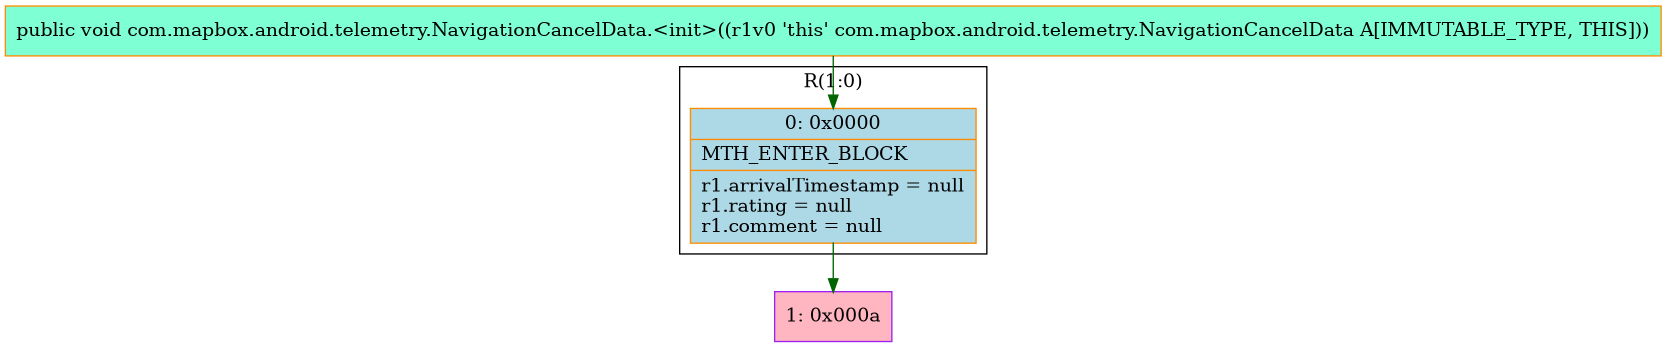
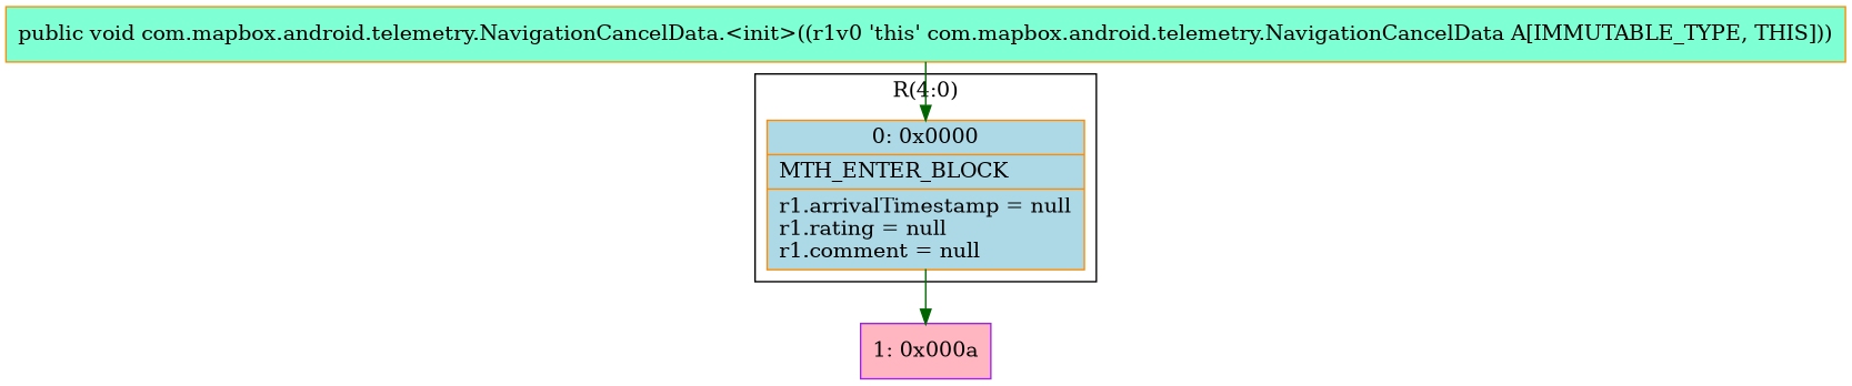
  digraph {
    node [color=darkorange shape=record style=filled]
    edge [color=darkgreen style=solid arrowhead=normal]
    n1 [label="{0\:\ 0x0000|MTH_ENTER_BLOCK\l|r1.arrivalTimestamp = null\lr1.rating = null\lr1.comment = null\l}" fillcolor=lightblue]
    n2 [color=purple label="{1\:\ 0x000a}" fillcolor=lightpink]
    n3 [label="{public void com.mapbox.android.telemetry.NavigationCancelData.\<init\>((r1v0 'this' com.mapbox.android.telemetry.NavigationCancelData A[IMMUTABLE_TYPE, THIS])) }" fillcolor=aquamarine]
    subgraph cluster_1 {
-     label="R(1:0)"
+     label="R(4:0)"
      n1
    }
    n1 -> n2
    n3 -> n1
  }
